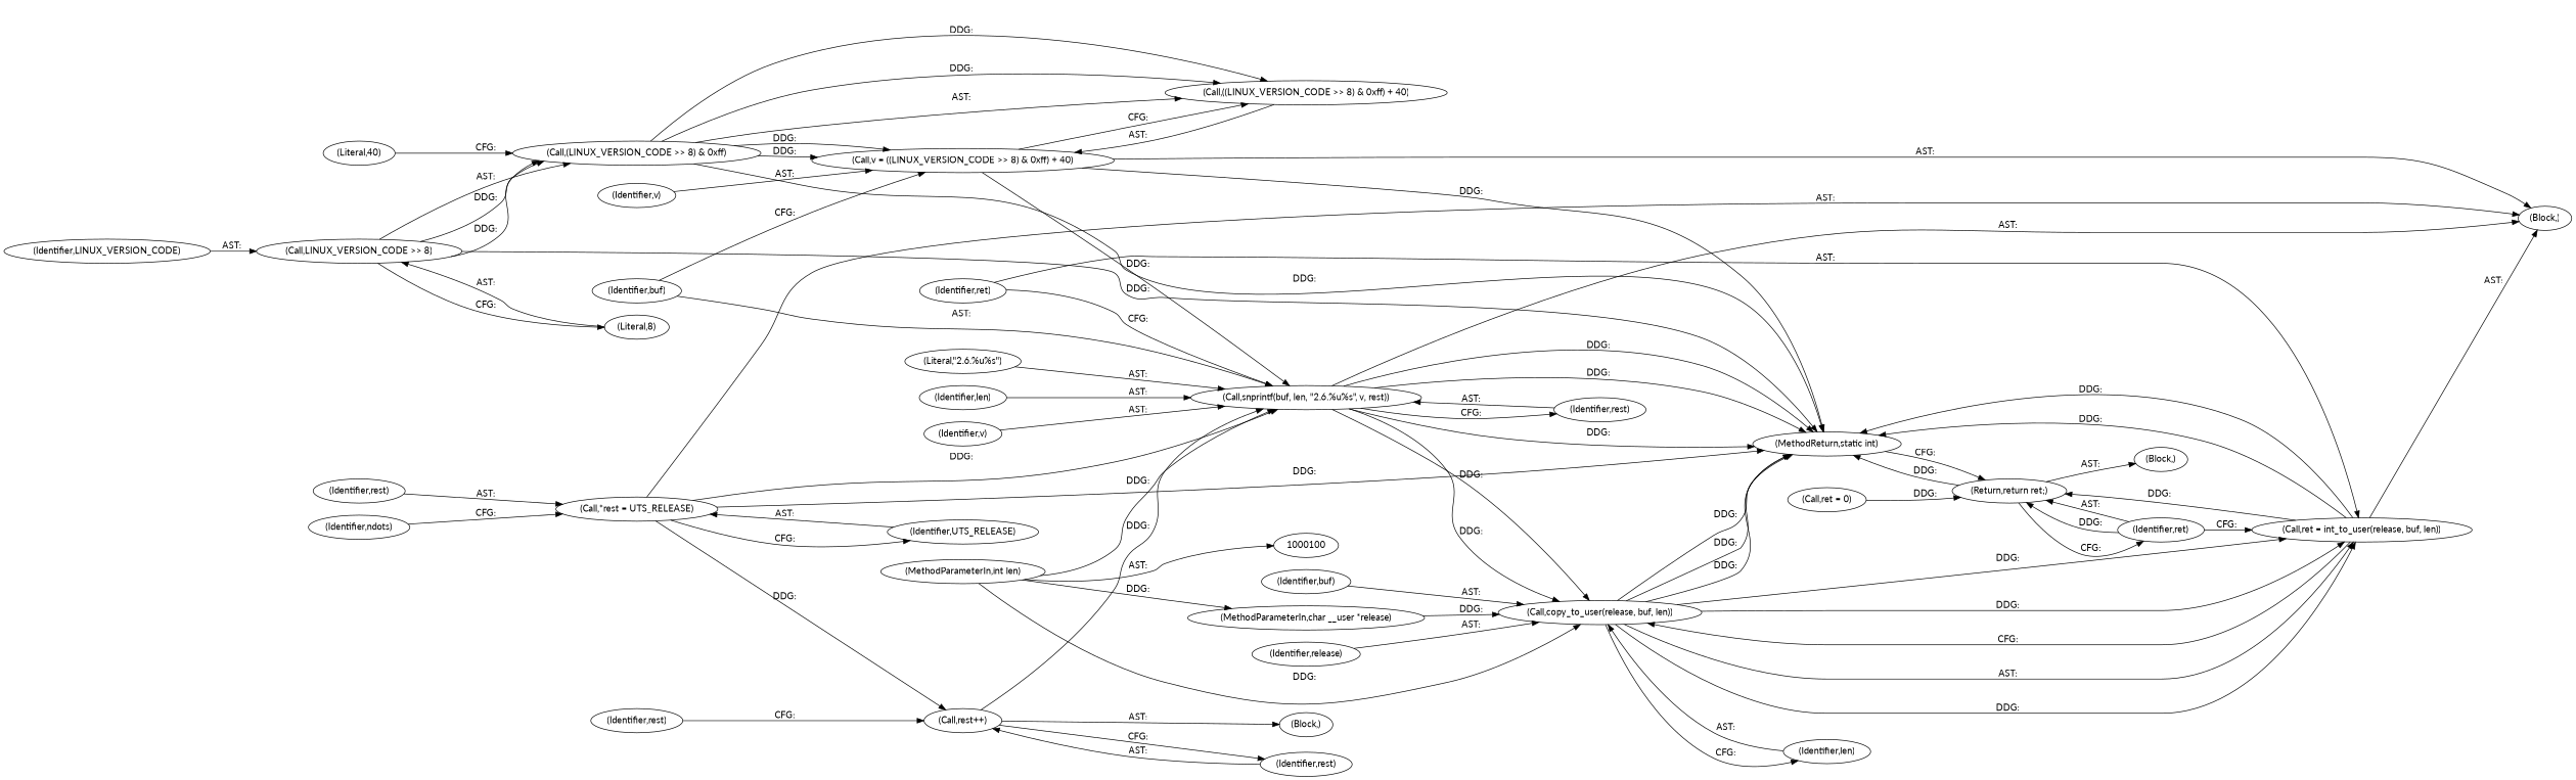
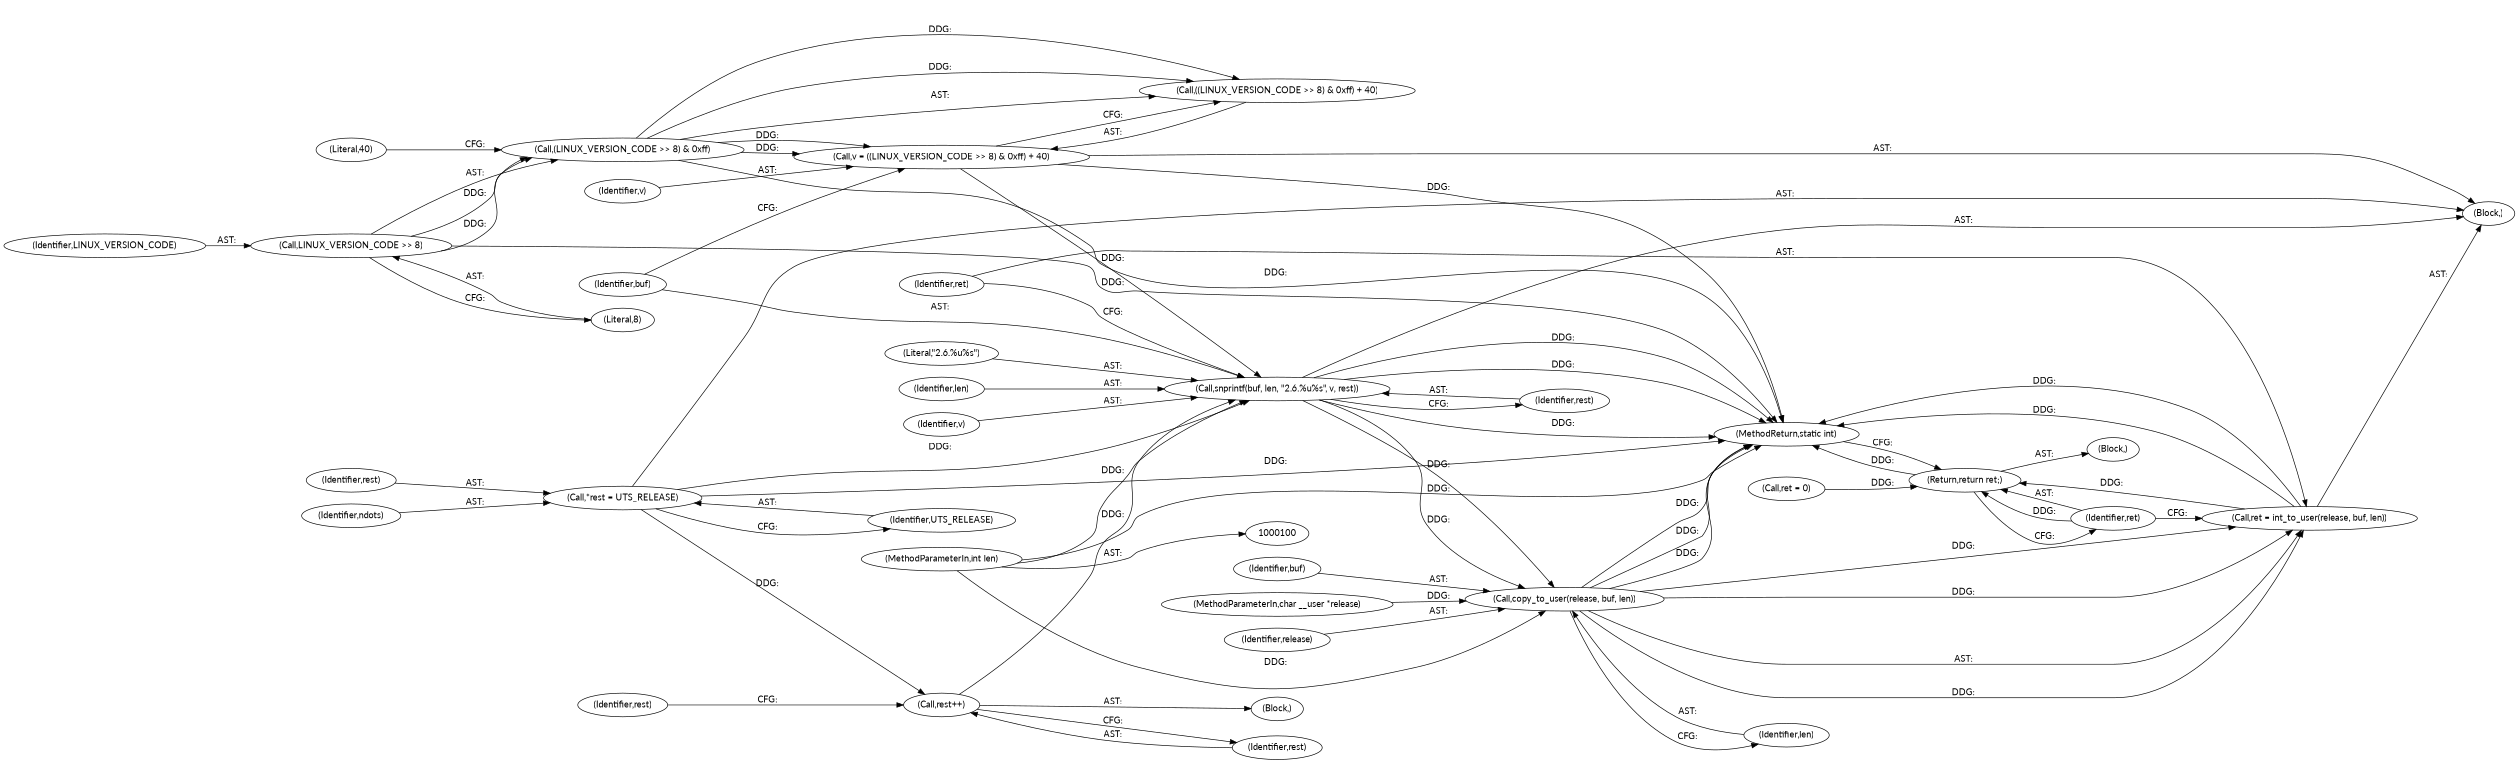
  digraph {
    fontname=Lato
    rankdir=LR
    node [fontname=Lato]
    edge [fontname=Lato]
    n1 [label="(Call,snprintf(buf, len, \"2.6.%u%s\", v, rest))"]
    n2 [label="(Call,copy_to_user(release, buf, len))"]
    n3 [label="(Block,)"]
    n4 [label="(MethodReturn,static int)"]
    n5 [label="(Identifier,rest)"]
    n6 [label="(Call,ret = int_to_user(release, buf, len))"]
    n7 [label="(Identifier,len)"]
    n8 [label="(Return,return ret;)"]
    n9 [label="(MethodParameterIn,int len)"]
    1000100
    n11 [label="(Call,v = ((LINUX_VERSION_CODE >> 8) & 0xff) + 40)"]
    n12 [label="(Call,((LINUX_VERSION_CODE >> 8) & 0xff) + 40)"]
    n13 [label="(Call,(LINUX_VERSION_CODE >> 8) & 0xff)"]
    n14 [label="(Call,LINUX_VERSION_CODE >> 8)"]
    n15 [label="(Literal,8)"]
    n16 [label="(Call,rest++)"]
    n17 [label="(Identifier,rest)"]
    n18 [label="(Block,)"]
    n19 [label="(Call,*rest = UTS_RELEASE)"]
    n20 [label="(Identifier,UTS_RELEASE)"]
    n21 [label="(Identifier,ret)"]
    n22 [label="(Block,)"]
    n23 [label="(Call,ret = 0)"]
    n24 [label="(Identifier,buf)"]
    n25 [label="(Literal,\"2.6.%u%s\")"]
    n26 [label="(Literal,40)"]
    n27 [label="(Identifier,ndots)"]
    n28 [label="(Identifier,len)"]
    n29 [label="(Identifier,buf)"]
    n30 [label="(Identifier,v)"]
    n31 [label="(Identifier,rest)"]
    n32 [label="(Identifier,rest)"]
    n33 [label="(Identifier,LINUX_VERSION_CODE)"]
    n34 [label="(Identifier,ret)"]
    n35 [label="(Identifier,release)"]
    n36 [label="(MethodParameterIn,char __user *release)"]
    n37 [label="(Identifier,v)"]
    n1 -> n2 [label="DDG: "]
    n1 -> n2 [label="DDG: "]
    n1 -> n3 [label="AST: "]
    n1 -> n4 [label="DDG: "]
    n1 -> n4 [label="DDG: "]
    n1 -> n4 [label="DDG: "]
    n1 -> n5 [label="CFG: "]
    n2 -> n4 [label="DDG: "]
    n2 -> n4 [label="DDG: "]
    n2 -> n4 [label="DDG: "]
    n2 -> n6 [label="AST: "]
    n2 -> n6 [label="DDG: "]
    n2 -> n6 [label="DDG: "]
    n2 -> n6 [label="DDG: "]
    n2 -> n7 [label="CFG: "]
    n4 -> n8 [label="CFG: "]
    n5 -> n1 [label="AST: "]
-   n6 -> n2 [label="CFG: "]
    n6 -> n3 [label="AST: "]
    n6 -> n4 [label="DDG: "]
    n6 -> n4 [label="DDG: "]
    n6 -> n8 [label="DDG: "]
    n7 -> n2 [label="AST: "]
    n8 -> n4 [label="DDG: "]
    n8 -> n21 [label="CFG: "]
    n8 -> n22 [label="AST: "]
    n9 -> n1 [label="DDG: "]
    n9 -> n2 [label="DDG: "]
-   n9 -> n36 [label="DDG: "]
+   n9 -> n4 [label="DDG: "]
    n9 -> 1000100 [label="AST: "]
    n11 -> n1 [label="DDG: "]
    n11 -> n3 [label="AST: "]
    n11 -> n4 [label="DDG: "]
    n11 -> n12 [label="CFG: "]
    n12 -> n11 [label="AST: "]
    n13 -> n4 [label="DDG: "]
    n13 -> n11 [label="DDG: "]
    n13 -> n11 [label="DDG: "]
    n13 -> n12 [label="AST: "]
    n13 -> n12 [label="DDG: "]
    n13 -> n12 [label="DDG: "]
    n14 -> n4 [label="DDG: "]
    n14 -> n13 [label="AST: "]
    n14 -> n13 [label="DDG: "]
    n14 -> n13 [label="DDG: "]
    n14 -> n15 [label="CFG: "]
    n15 -> n14 [label="AST: "]
    n16 -> n1 [label="DDG: "]
    n16 -> n17 [label="CFG: "]
    n16 -> n18 [label="AST: "]
    n17 -> n16 [label="AST: "]
    n19 -> n1 [label="DDG: "]
    n19 -> n3 [label="AST: "]
    n19 -> n4 [label="DDG: "]
    n19 -> n16 [label="DDG: "]
    n19 -> n20 [label="CFG: "]
    n20 -> n19 [label="AST: "]
    n21 -> n6 [label="CFG: "]
    n21 -> n8 [label="AST: "]
    n21 -> n8 [label="DDG: "]
    n23 -> n8 [label="DDG: "]
    n24 -> n2 [label="AST: "]
    n25 -> n1 [label="AST: "]
    n26 -> n13 [label="CFG: "]
-   n27 -> n19 [label="CFG: "]
+   n27 -> n19 [label="AST: "]
    n28 -> n1 [label="AST: "]
    n29 -> n1 [label="AST: "]
    n29 -> n11 [label="CFG: "]
    n30 -> n1 [label="AST: "]
    n31 -> n16 [label="CFG: "]
    n32 -> n19 [label="AST: "]
    n33 -> n14 [label="AST: "]
    n34 -> n1 [label="CFG: "]
    n34 -> n6 [label="AST: "]
    n35 -> n2 [label="AST: "]
    n36 -> n2 [label="DDG: "]
    n37 -> n11 [label="AST: "]
  }
